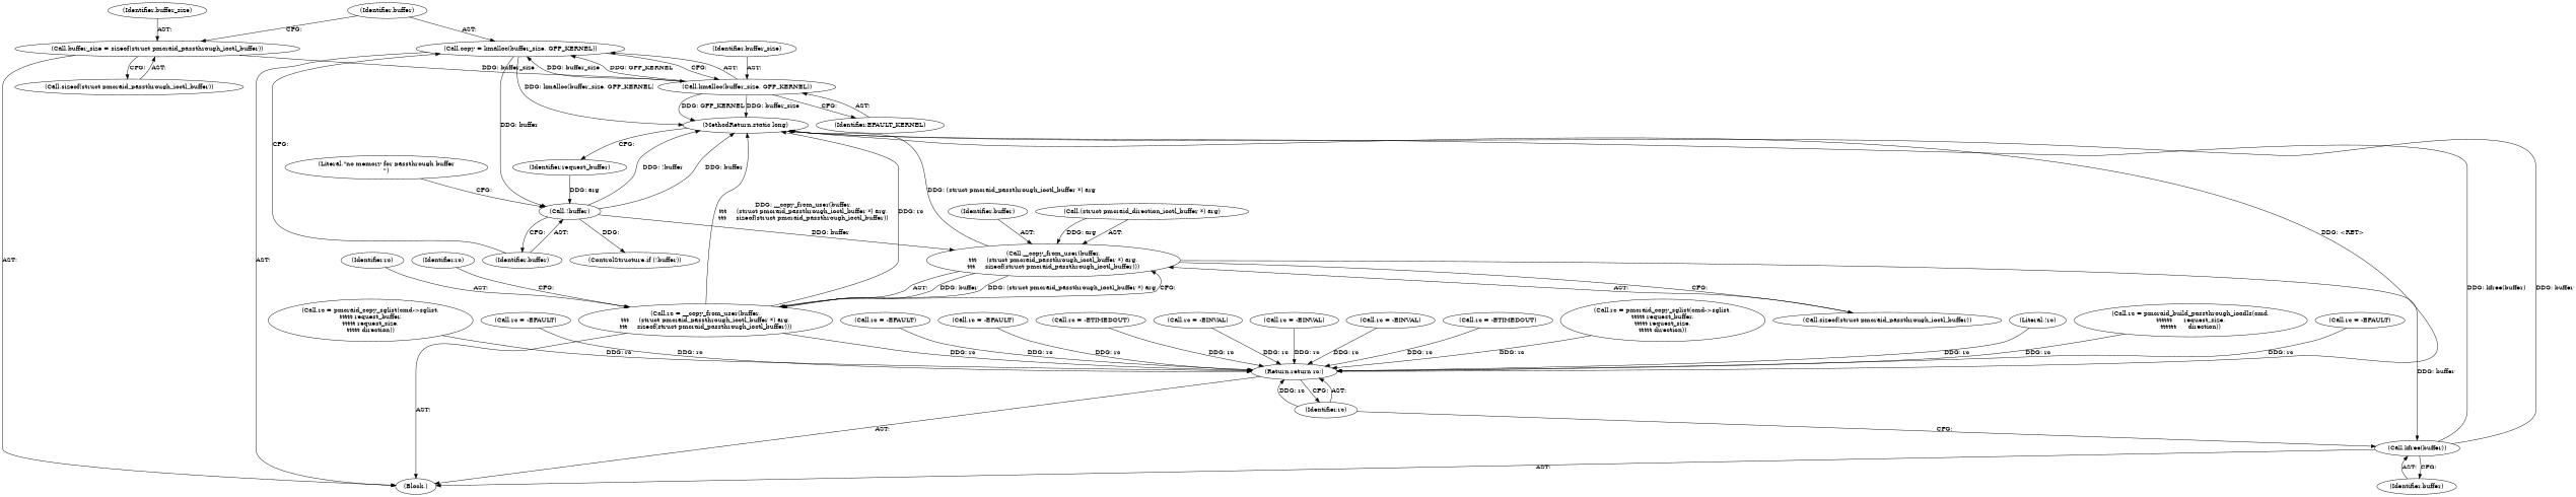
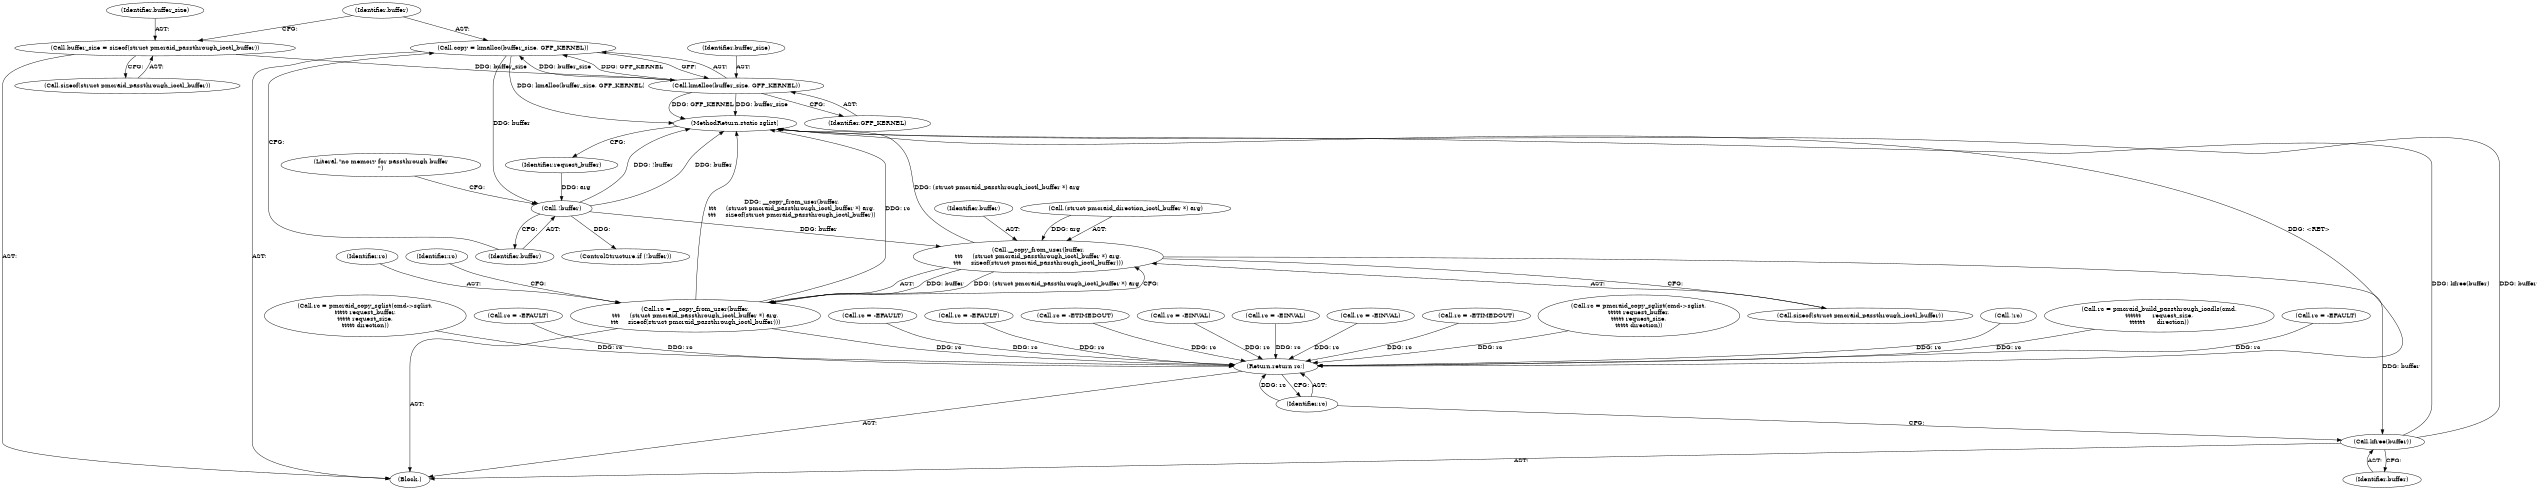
  digraph {
    n1 [label="(Call,copy = kmalloc(buffer_size, GFP_KERNEL))"]
    n2 [label="(Call,kmalloc(buffer_size, GFP_KERNEL))"]
    n3 [label="(Call,!buffer)"]
-   n4 [label="(MethodReturn,static long)"]
+   n4 [label="(MethodReturn,static sglist)"]
    n5 [label="(Block,)"]
-   n6 [label="(Identifier,EFAULT_KERNEL)"]
+   n6 [label="(Identifier,GFP_KERNEL)"]
    n7 [label="(Call,__copy_from_user(buffer,\n\t\t\t     (struct pmcraid_passthrough_ioctl_buffer *) arg,\n\t\t\t     sizeof(struct pmcraid_passthrough_ioctl_buffer)))"]
    n8 [label="(Identifier,buffer)"]
    n9 [label="(ControlStructure,if (!buffer))"]
    n10 [label="(Identifier,request_buffer)"]
    n11 [label="(Call,buffer_size = sizeof(struct pmcraid_passthrough_ioctl_buffer))"]
    n12 [label="(Call,sizeof(struct pmcraid_passthrough_ioctl_buffer))"]
    n13 [label="(Call,rc = __copy_from_user(buffer,\n\t\t\t     (struct pmcraid_passthrough_ioctl_buffer *) arg,\n\t\t\t     sizeof(struct pmcraid_passthrough_ioctl_buffer)))"]
    n14 [label="(Call,kfree(buffer))"]
    n15 [label="(Call,sizeof(struct pmcraid_passthrough_ioctl_buffer))"]
    n16 [label="(Return,return rc;)"]
    n17 [label="(Identifier,buffer)"]
    n18 [label="(Identifier,rc)"]
    n19 [label="(Call,rc = -EFAULT)"]
    n20 [label="(Identifier,rc)"]
    n21 [label="(Identifier,buffer_size)"]
    n22 [label="(Literal,\"no memory for passthrough buffer\n\")"]
    n23 [label="(Call,rc = -EFAULT)"]
    n24 [label="(Call,rc = -ETIMEDOUT)"]
    n25 [label="(Call,rc = -EINVAL)"]
    n26 [label="(Call,rc = -EINVAL)"]
    n27 [label="(Call,rc = -EINVAL)"]
    n28 [label="(Call,rc = -ETIMEDOUT)"]
    n29 [label="(Call,rc = pmcraid_copy_sglist(cmd->sglist,\n\t\t\t\t\t request_buffer,\n\t\t\t\t\t request_size,\n\t\t\t\t\t direction))"]
-   n30 [label="(Literal,!rc)"]
+   n30 [label="(Call,!rc)"]
    n31 [label="(Identifier,buffer)"]
    n32 [label="(Call,rc = pmcraid_build_passthrough_ioadls(cmd,\n\t\t\t\t\t\t      request_size,\n\t\t\t\t\t\t      direction))"]
    n33 [label="(Identifier,buffer)"]
    n34 [label="(Call,rc = -EFAULT)"]
    n35 [label="(Call,(struct pmcraid_direction_ioctl_buffer *) arg)"]
    n36 [label="(Call,rc = pmcraid_copy_sglist(cmd->sglist,\n\t\t\t\t\t request_buffer,\n\t\t\t\t\t request_size,\n\t\t\t\t\t direction))"]
    n37 [label="(Call,rc = -EFAULT)"]
    n38 [label="(Identifier,buffer_size)"]
    n39 [label="(Identifier,rc)"]
-   n1 -> n2 [label="CFG: "]
+   n1 -> n2 [label="GFP: "]
    n1 -> n3 [label="DDG: buffer"]
    n1 -> n4 [label="DDG: kmalloc(buffer_size, GFP_KERNEL)"]
    n1 -> n5 [label="AST: "]
    n2 -> n1 [label="AST: "]
    n2 -> n1 [label="DDG: buffer_size"]
    n2 -> n1 [label="DDG: GFP_KERNEL"]
    n2 -> n4 [label="DDG: buffer_size"]
    n2 -> n4 [label="DDG: GFP_KERNEL"]
    n2 -> n6 [label="CFG: "]
    n3 -> n4 [label="DDG: buffer"]
    n3 -> n4 [label="DDG: !buffer"]
    n3 -> n7 [label="DDG: buffer"]
    n3 -> n8 [label="CFG: "]
    n3 -> n9 [label="DDG: "]
    n4 -> n10 [label="CFG: "]
    n6 -> n2 [label="AST: "]
    n7 -> n4 [label="DDG: (struct pmcraid_passthrough_ioctl_buffer *) arg"]
    n7 -> n13 [label="AST: "]
    n7 -> n13 [label="DDG: buffer"]
    n7 -> n13 [label="DDG: (struct pmcraid_passthrough_ioctl_buffer *) arg"]
    n7 -> n14 [label="DDG: buffer"]
    n7 -> n15 [label="CFG: "]
    n8 -> n1 [label="CFG: "]
    n8 -> n3 [label="AST: "]
    n10 -> n3 [label="DDG: arg"]
    n11 -> n2 [label="DDG: buffer_size"]
    n11 -> n5 [label="AST: "]
    n11 -> n12 [label="CFG: "]
    n12 -> n11 [label="AST: "]
    n13 -> n4 [label="DDG: rc"]
    n13 -> n4 [label="DDG: __copy_from_user(buffer,\n\t\t\t     (struct pmcraid_passthrough_ioctl_buffer *) arg,\n\t\t\t     sizeof(struct pmcraid_passthrough_ioctl_buffer))"]
    n13 -> n5 [label="AST: "]
    n13 -> n7 [label="CFG: "]
    n13 -> n16 [label="DDG: rc"]
    n14 -> n4 [label="DDG: kfree(buffer)"]
    n14 -> n4 [label="DDG: buffer"]
    n14 -> n5 [label="AST: "]
    n14 -> n17 [label="CFG: "]
    n15 -> n7 [label="AST: "]
    n16 -> n4 [label="DDG: <RET>"]
    n16 -> n5 [label="AST: "]
    n16 -> n18 [label="CFG: "]
    n17 -> n14 [label="AST: "]
    n18 -> n14 [label="CFG: "]
    n18 -> n16 [label="AST: "]
    n18 -> n16 [label="DDG: rc"]
    n19 -> n16 [label="DDG: rc"]
    n20 -> n13 [label="AST: "]
    n21 -> n11 [label="AST: "]
    n22 -> n3 [label="CFG: "]
    n23 -> n16 [label="DDG: rc"]
    n24 -> n16 [label="DDG: rc"]
    n25 -> n16 [label="DDG: rc"]
    n26 -> n16 [label="DDG: rc"]
    n27 -> n16 [label="DDG: rc"]
    n28 -> n16 [label="DDG: rc"]
    n29 -> n16 [label="DDG: rc"]
    n30 -> n16 [label="DDG: rc"]
    n31 -> n7 [label="AST: "]
    n32 -> n16 [label="DDG: rc"]
    n33 -> n1 [label="AST: "]
    n33 -> n11 [label="CFG: "]
    n34 -> n16 [label="DDG: rc"]
    n35 -> n7 [label="AST: "]
    n35 -> n7 [label="DDG: arg"]
    n36 -> n16 [label="DDG: rc"]
    n37 -> n16 [label="DDG: rc"]
    n38 -> n2 [label="AST: "]
    n39 -> n13 [label="CFG: "]
  }
